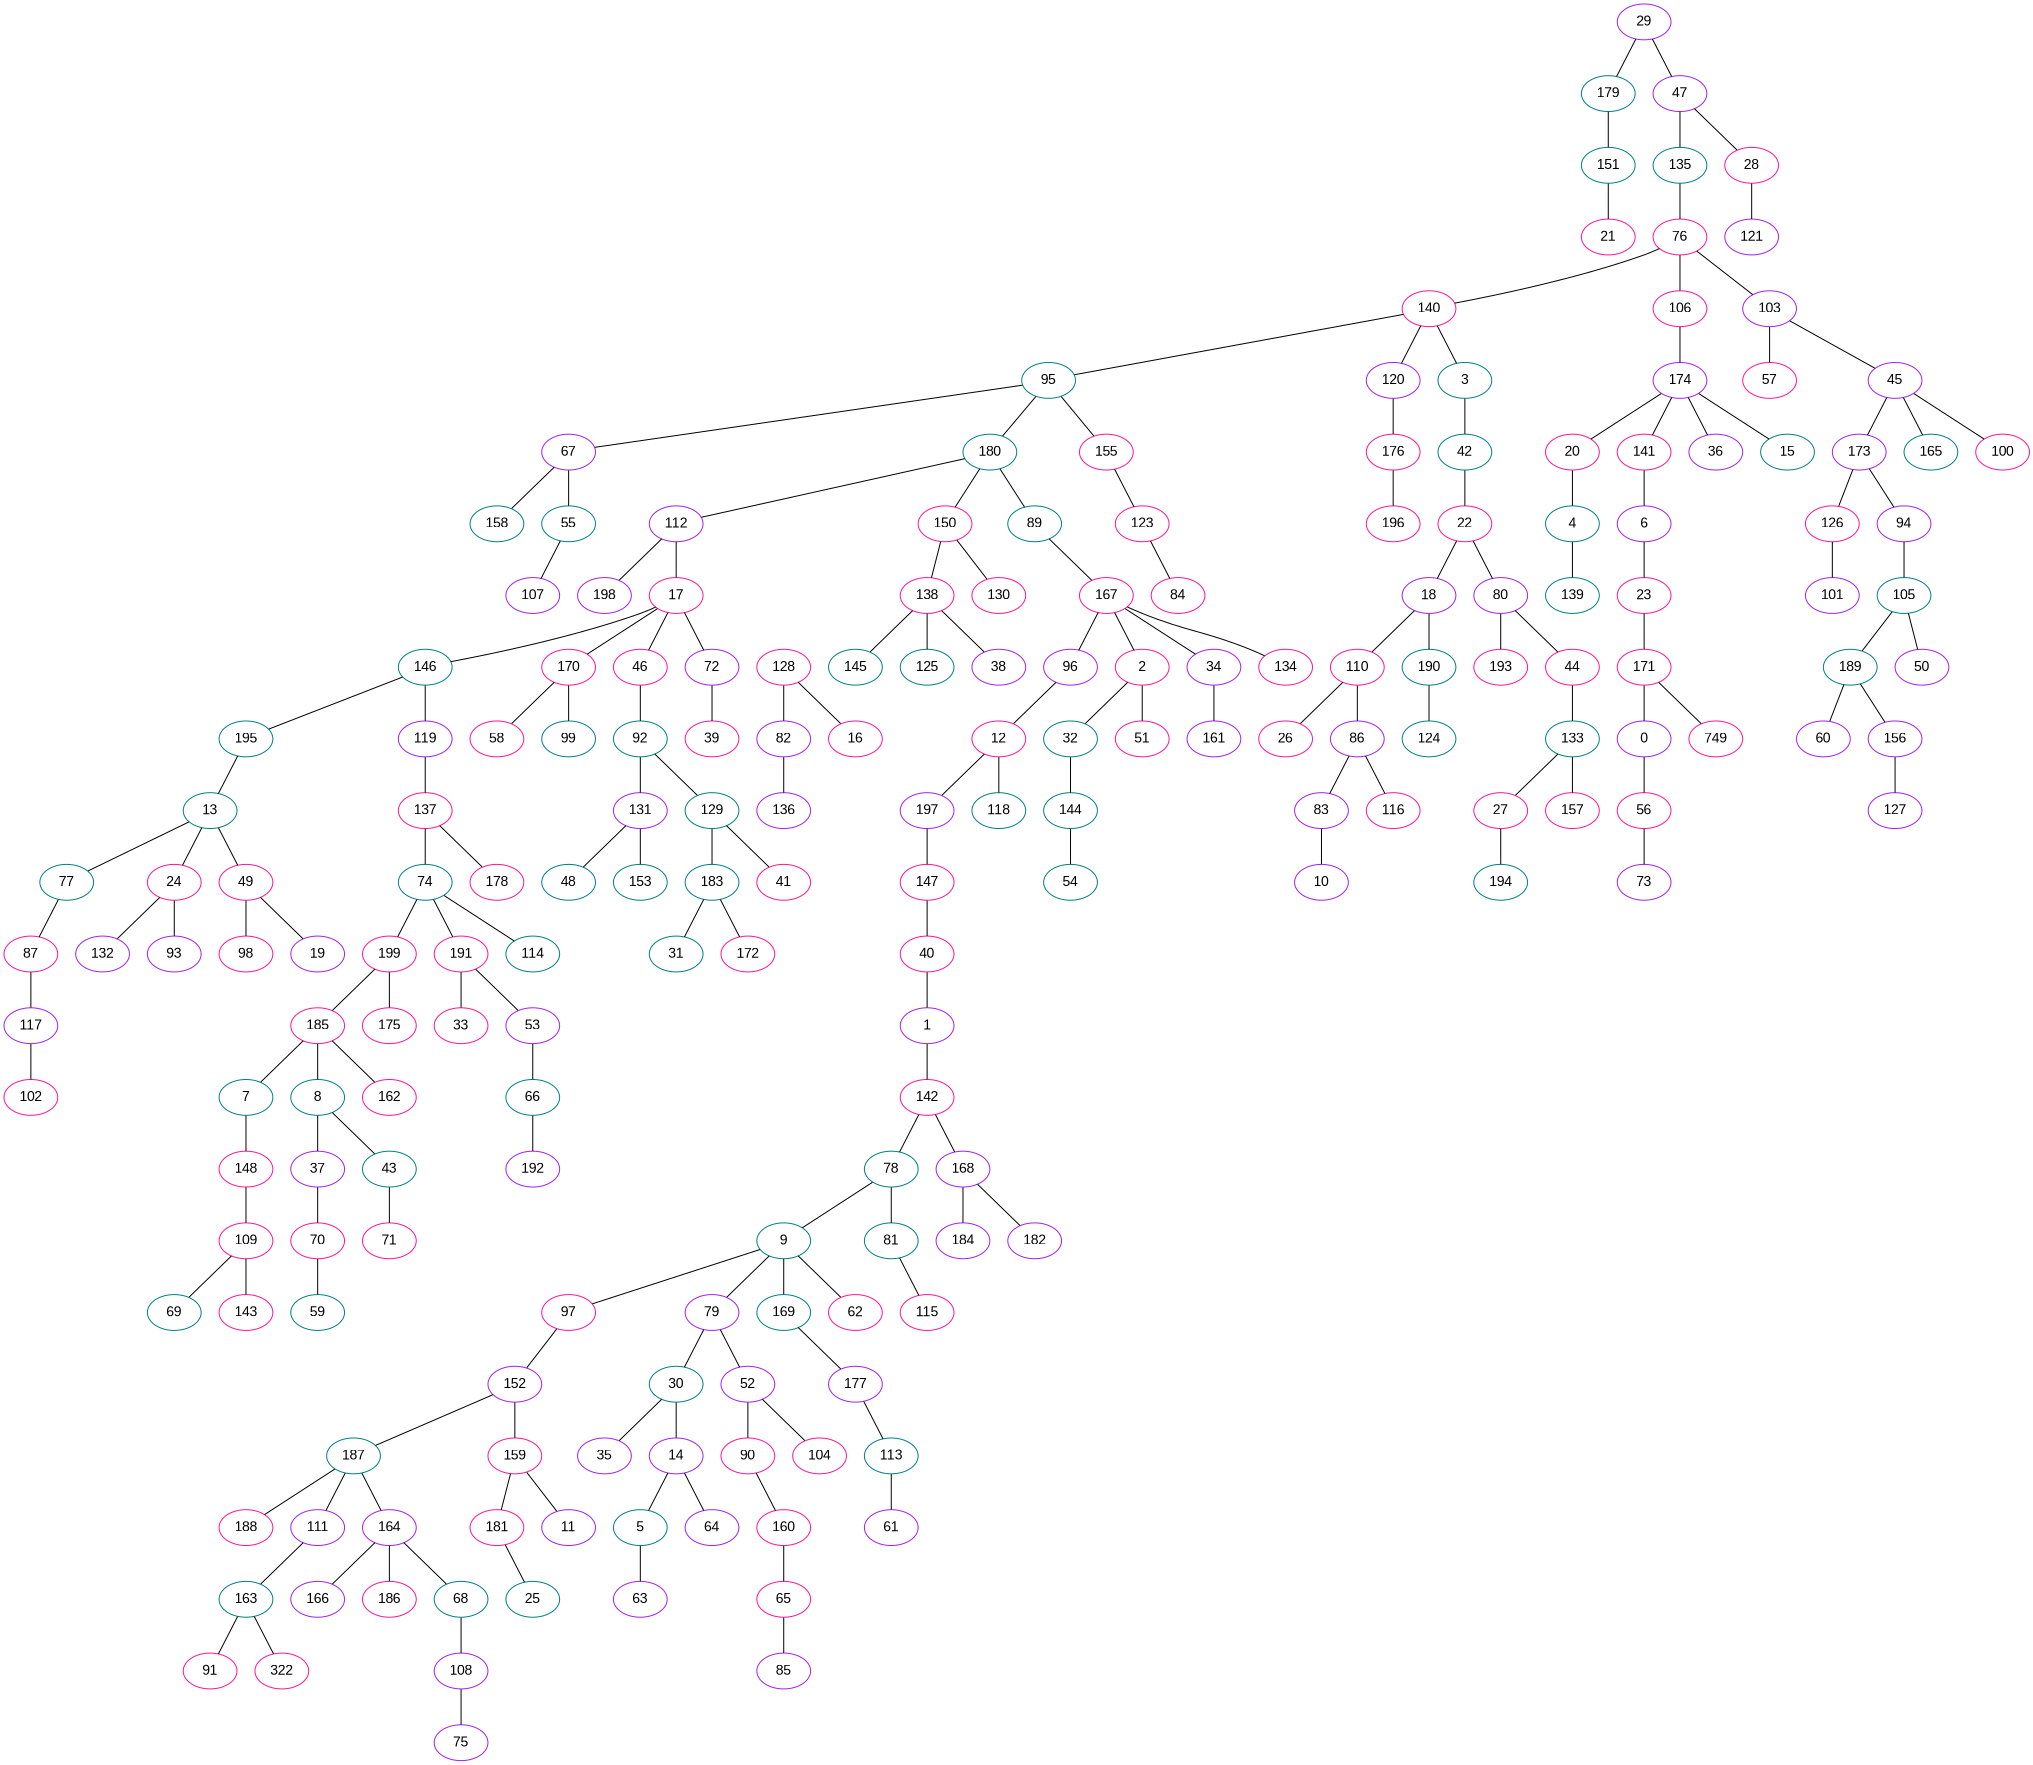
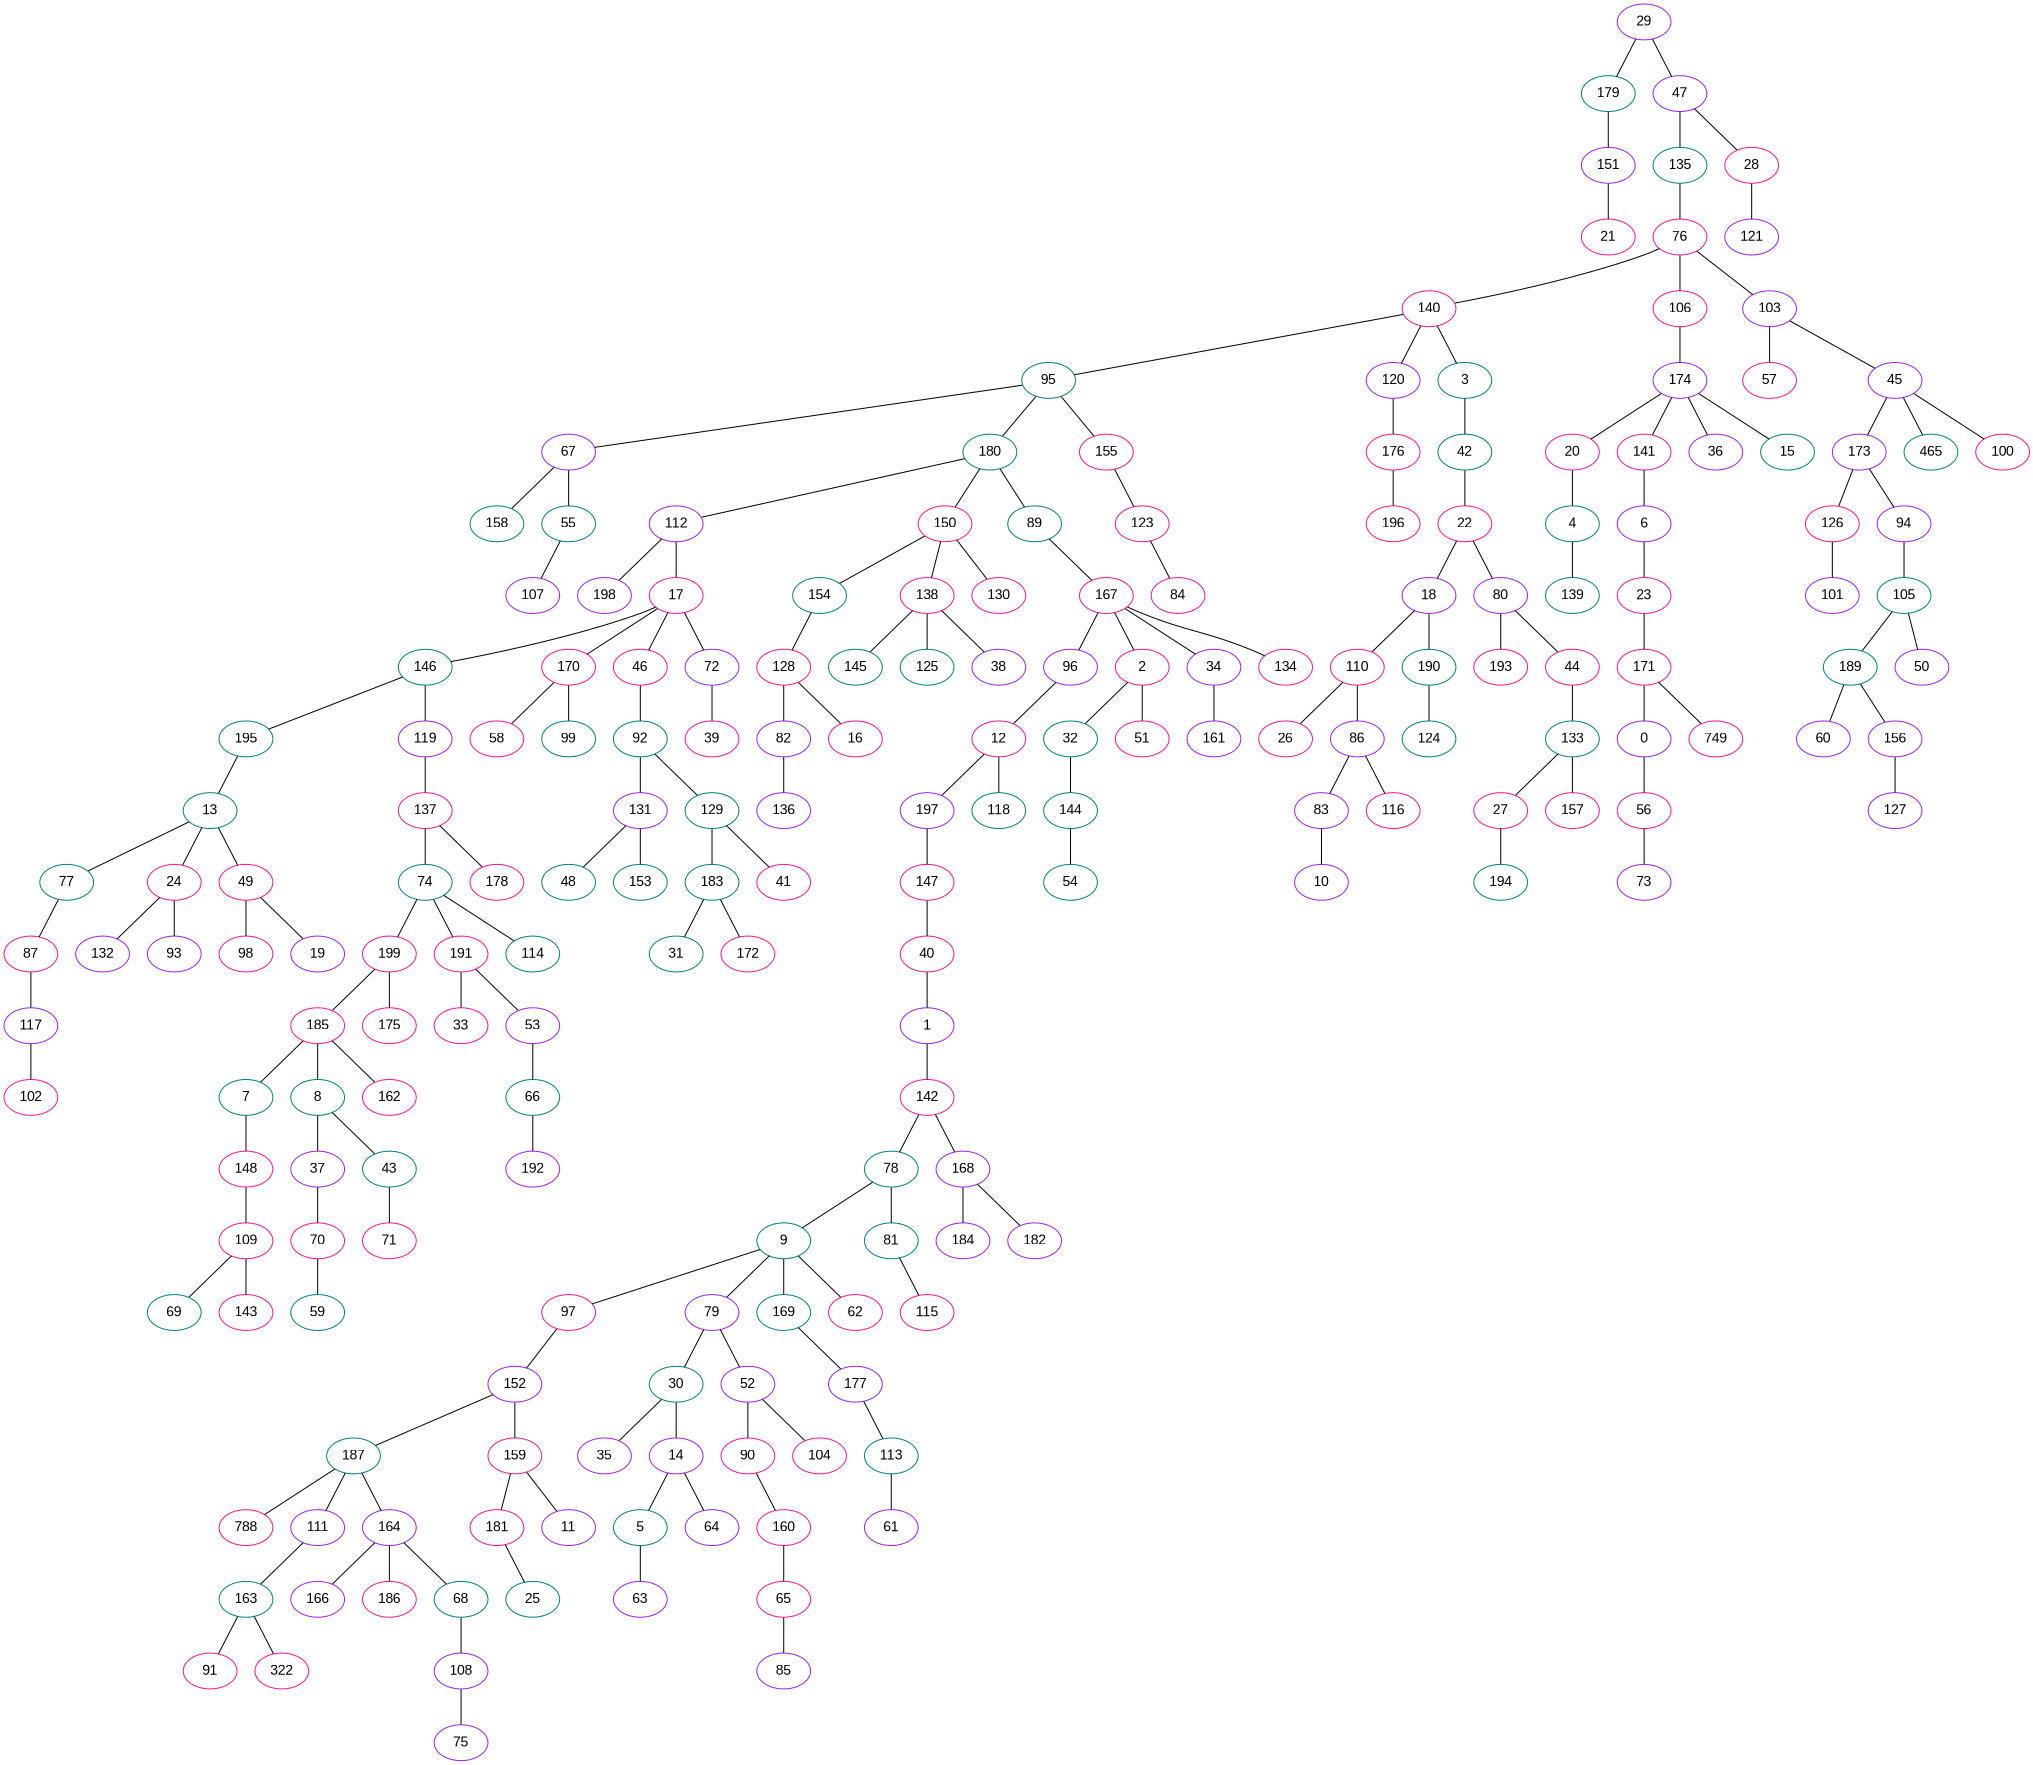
  graph {
    fontname="Liberation Sans"
    node [color=deeppink fontname="Liberation Sans"]
    edge [fontname="Liberation Sans"]
    29 [color=purple]
    179 [color=teal]
    47 [color=purple]
-   151 [color=teal]
+   151 [color=purple]
    135 [color=teal]
    28
    21
    76
    121 [color=purple]
    140
    106
    103 [color=purple]
    95 [color=teal]
    120 [color=purple]
    3 [color=teal]
    174 [color=purple]
    57
    45 [color=purple]
    67 [color=purple]
    180 [color=teal]
    155
    176
    42 [color=teal]
    158 [color=teal]
    55 [color=teal]
    112 [color=purple]
    150
    89 [color=teal]
    123
    107 [color=purple]
    20
    141
    36 [color=purple]
    15 [color=teal]
    198 [color=purple]
    17
+   154 [color=teal]
    138
    130
    167
    173 [color=purple]
-   165 [color=teal]
+   165 [color=teal label=465]
    100
    196
    126
    94 [color=purple]
    101 [color=purple]
    105 [color=teal]
    189 [color=teal]
    50 [color=purple]
    60 [color=purple]
    156 [color=purple]
    127 [color=purple]
    22
    18 [color=purple]
    80 [color=purple]
    110
    190 [color=teal]
    193
    44
    26
    86 [color=purple]
    124 [color=teal]
    83 [color=purple]
    116
    146 [color=teal]
    170
    46
    72 [color=purple]
    195 [color=teal]
    119 [color=purple]
    58
    99 [color=teal]
    92 [color=teal]
    39
    13 [color=teal]
    137
    77 [color=teal]
    24
    49
    4 [color=teal]
    6 [color=purple]
    139 [color=teal]
    23
    171
    0 [color=purple]
    n87 [label=749]
    56
    73 [color=purple]
    87
    132 [color=purple]
    93 [color=purple]
    98
    19 [color=purple]
    117 [color=purple]
    102
    131 [color=purple]
    129 [color=teal]
    48 [color=teal]
    153 [color=teal]
    183 [color=teal]
    41
    74 [color=teal]
    178
    199
    191
    114 [color=teal]
    185
    175
    33
    53 [color=purple]
    7 [color=teal]
    8 [color=teal]
    162
    148
    37 [color=purple]
    43 [color=teal]
    109
    70
    71
    59 [color=teal]
    128
    145 [color=teal]
    125 [color=teal]
    38 [color=purple]
    82 [color=purple]
    16
    136 [color=purple]
    84
    96 [color=purple]
    2
    34 [color=purple]
    134
    12
    32 [color=teal]
    51
    161 [color=purple]
    197 [color=purple]
    118 [color=teal]
    147
    144 [color=teal]
    54 [color=teal]
    40
    1 [color=purple]
    142
    78 [color=teal]
    168 [color=purple]
    9 [color=teal]
    81 [color=teal]
    184 [color=purple]
    182 [color=purple]
    97
    79 [color=purple]
    169 [color=teal]
    62
    115
    152 [color=purple]
    30 [color=teal]
    52 [color=purple]
    177 [color=purple]
    187 [color=teal]
    159
-   188
+   188 [label=788]
    111 [color=purple]
    164 [color=purple]
    181
    11 [color=purple]
    163 [color=teal]
    166 [color=purple]
    186
    68 [color=teal]
    25 [color=teal]
    35 [color=purple]
    14 [color=purple]
    90
    104
    5 [color=teal]
    64 [color=purple]
    63 [color=purple]
    91
    n181 [label=322]
    160
    65
    85 [color=purple]
    113 [color=teal]
    61 [color=purple]
    10 [color=purple]
    66 [color=teal]
    192 [color=purple]
    31 [color=teal]
    172
    133 [color=teal]
    27
    157
    194 [color=teal]
    69 [color=teal]
    143
    108 [color=purple]
    75 [color=purple]
    29 -- 179
    29 -- 47
    179 -- 151
    47 -- 135
    47 -- 28
    151 -- 21
    135 -- 76
    28 -- 121
    76 -- 140
    76 -- 106
    76 -- 103
    140 -- 95
    140 -- 120
    140 -- 3
    106 -- 174
    103 -- 57
    103 -- 45
    95 -- 67
    95 -- 180
    95 -- 155
    120 -- 176
    3 -- 42
    174 -- 20
    174 -- 141
    174 -- 36
    174 -- 15
    45 -- 173
    45 -- 165
    45 -- 100
    67 -- 158
    67 -- 55
    180 -- 112
    180 -- 150
    180 -- 89
    155 -- 123
    176 -- 196
    42 -- 22
    55 -- 107
    112 -- 198
    112 -- 17
+   150 -- 154
    150 -- 138
    150 -- 130
    89 -- 167
    123 -- 84
    20 -- 4
    141 -- 6
    17 -- 146
    17 -- 170
    17 -- 46
    17 -- 72
+   154 -- 128
    138 -- 145
    138 -- 125
    138 -- 38
    167 -- 96
    167 -- 2
    167 -- 34
    167 -- 134
    173 -- 126
    173 -- 94
    126 -- 101
    94 -- 105
    105 -- 189
    105 -- 50
    189 -- 60
    189 -- 156
    156 -- 127
    22 -- 18
    22 -- 80
    18 -- 110
    18 -- 190
    80 -- 193
    80 -- 44
    110 -- 26
    110 -- 86
    190 -- 124
    44 -- 133
    86 -- 83
    86 -- 116
    83 -- 10
    146 -- 195
    146 -- 119
    170 -- 58
    170 -- 99
    46 -- 92
    72 -- 39
    195 -- 13
    119 -- 137
    92 -- 131
    92 -- 129
    13 -- 77
    13 -- 24
    13 -- 49
    137 -- 74
    137 -- 178
    77 -- 87
    24 -- 132
    24 -- 93
    49 -- 98
    49 -- 19
    4 -- 139
    6 -- 23
    23 -- 171
    171 -- 0
    171 -- n87
    0 -- 56
    56 -- 73
    87 -- 117
    117 -- 102
    131 -- 48
    131 -- 153
    129 -- 183
    129 -- 41
    183 -- 31
    183 -- 172
    74 -- 199
    74 -- 191
    74 -- 114
    199 -- 185
    199 -- 175
    191 -- 33
    191 -- 53
    185 -- 7
    185 -- 8
    185 -- 162
    53 -- 66
    7 -- 148
    8 -- 37
    8 -- 43
    148 -- 109
    37 -- 70
    43 -- 71
    109 -- 69
    109 -- 143
    70 -- 59
    128 -- 82
    128 -- 16
    82 -- 136
    96 -- 12
    2 -- 32
    2 -- 51
    34 -- 161
    12 -- 197
    12 -- 118
    32 -- 144
    197 -- 147
    147 -- 40
    144 -- 54
    40 -- 1
    1 -- 142
    142 -- 78
    142 -- 168
    78 -- 9
    78 -- 81
    168 -- 184
    168 -- 182
    9 -- 97
    9 -- 79
    9 -- 169
    9 -- 62
    81 -- 115
    97 -- 152
    79 -- 30
    79 -- 52
    169 -- 177
    152 -- 187
    152 -- 159
    30 -- 35
    30 -- 14
    52 -- 90
    52 -- 104
    177 -- 113
    187 -- 188
    187 -- 111
    187 -- 164
    159 -- 181
    159 -- 11
    111 -- 163
    164 -- 166
    164 -- 186
    164 -- 68
    181 -- 25
    163 -- 91
    163 -- n181
    68 -- 108
    14 -- 5
    14 -- 64
    90 -- 160
    5 -- 63
    160 -- 65
    65 -- 85
    113 -- 61
    66 -- 192
    133 -- 27
    133 -- 157
    27 -- 194
    108 -- 75
  }
